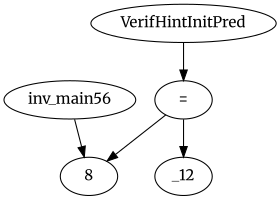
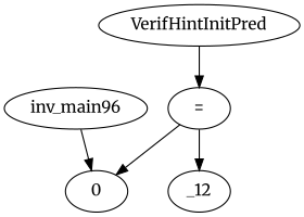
  digraph {
    fontname=Merriweather
    node [fontname=Merriweather]
    edge [fontname=Merriweather]
-   n1 [label=inv_main56]
-   n2 [label=8]
+   n1 [label=inv_main96]
+   n2 [label=0]
    n3 [label=VerifHintInitPred]
    n4 [label="="]
    n5 [label=_12]
    n1 -> n2
    n3 -> n4
    n4 -> n2
    n4 -> n5
  }
